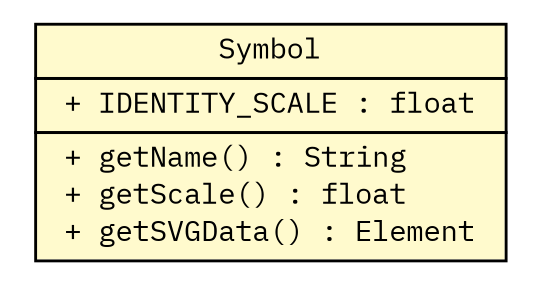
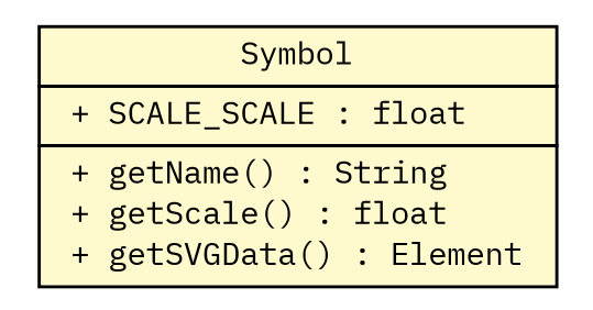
  digraph {
    nodesep=0.25
    ranksep=0.5
    fontname="IBM Plex Mono"
-   n1 [fontcolor=black fontname="IBM Plex Mono" fontsize=10.0 label=<<table title="dip.world.variant.data.Symbol" border="0" cellborder="1" cellspacing="0" cellpadding="2" port="p" bgcolor="lemonChiffon" href="./Symbol.html"> 		<tr><td><table border="0" cellspacing="0" cellpadding="1"> <tr><td align="center" balign="center"> Symbol </td></tr> 		</table></td></tr> 		<tr><td><table border="0" cellspacing="0" cellpadding="1"> <tr><td align="left" balign="left"> + IDENTITY_SCALE : float </td></tr> 		</table></td></tr> 		<tr><td><table border="0" cellspacing="0" cellpadding="1"> <tr><td align="left" balign="left"> + getName() : String </td></tr> <tr><td align="left" balign="left"> + getScale() : float </td></tr> <tr><td align="left" balign="left"> + getSVGData() : Element </td></tr> 		</table></td></tr> 		</table>> shape=plaintext]
+   n1 [fontcolor=black fontname="IBM Plex Mono" fontsize=10.0 label=<<table title="dip.world.variant.data.Symbol" border="0" cellborder="1" cellspacing="0" cellpadding="2" port="p" bgcolor="lemonChiffon" href="./Symbol.html"> 		<tr><td><table border="0" cellspacing="0" cellpadding="1"> <tr><td align="center" balign="center"> Symbol </td></tr> 		</table></td></tr> 		<tr><td><table border="0" cellspacing="0" cellpadding="1"> <tr><td align="left" balign="left"> + SCALE_SCALE : float </td></tr> 		</table></td></tr> 		<tr><td><table border="0" cellspacing="0" cellpadding="1"> <tr><td align="left" balign="left"> + getName() : String </td></tr> <tr><td align="left" balign="left"> + getScale() : float </td></tr> <tr><td align="left" balign="left"> + getSVGData() : Element </td></tr> 		</table></td></tr> 		</table>> shape=plaintext]
  }
